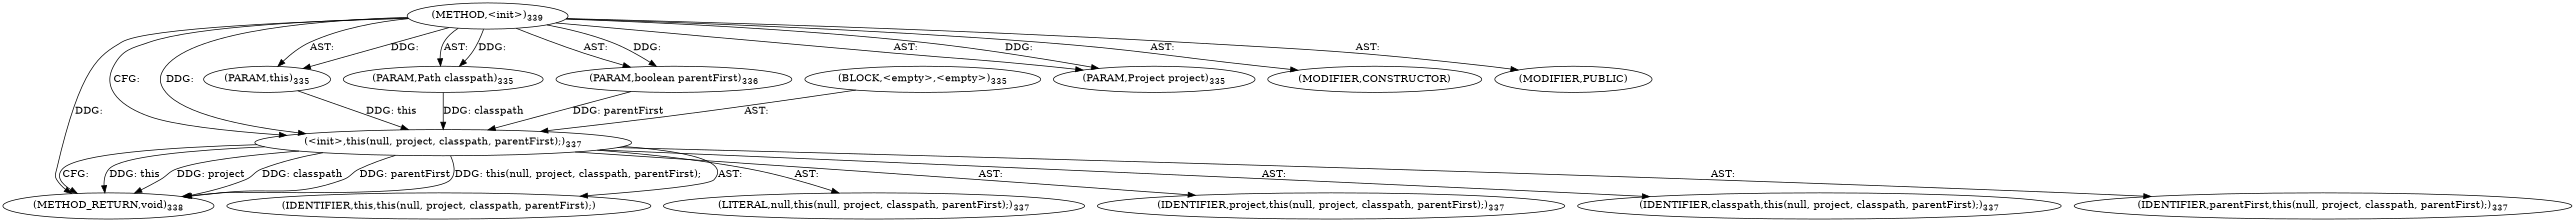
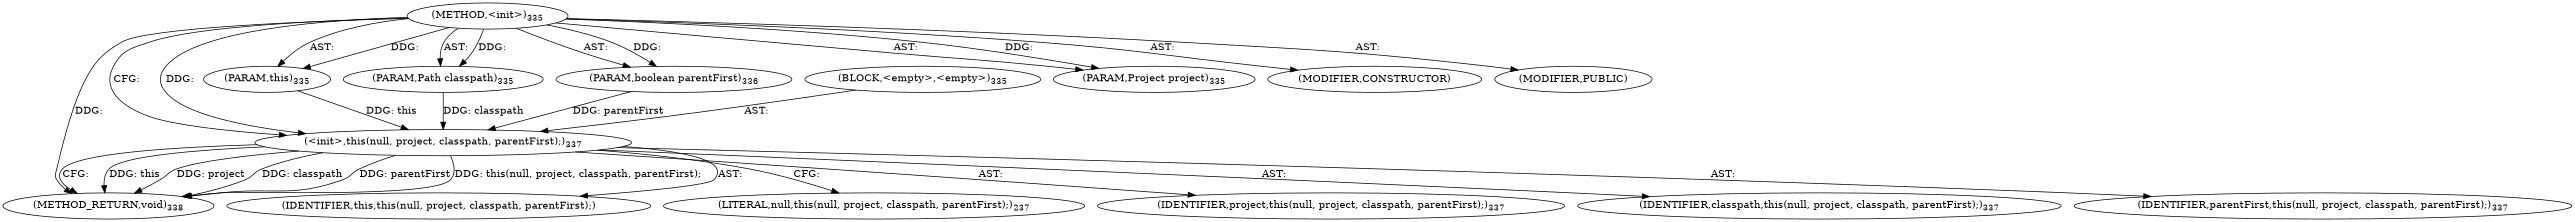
  digraph {
-   n1 [label=<(METHOD,&lt;init&gt;)<SUB>339</SUB>>]
+   n1 [label=<(METHOD,&lt;init&gt;)<SUB>335</SUB>>]
    n2 [label=<(PARAM,this)<SUB>335</SUB>>]
    n3 [label=<(PARAM,Project project)<SUB>335</SUB>>]
    n4 [label=<(PARAM,Path classpath)<SUB>335</SUB>>]
    n5 [label=<(PARAM,boolean parentFirst)<SUB>336</SUB>>]
    n6 [label=<(&lt;init&gt;,this(null, project, classpath, parentFirst);)<SUB>337</SUB>>]
    n7 [label=<(MODIFIER,CONSTRUCTOR)>]
    n8 [label=<(MODIFIER,PUBLIC)>]
    n9 [label=<(METHOD_RETURN,void)<SUB>338</SUB>>]
    n10 [label=<(BLOCK,&lt;empty&gt;,&lt;empty&gt;)<SUB>335</SUB>>]
    n11 [label=<(IDENTIFIER,this,this(null, project, classpath, parentFirst);)>]
-   n12 [label=<(LITERAL,null,this(null, project, classpath, parentFirst);)<SUB>337</SUB>>]
+   n12 [label=<(LITERAL,null,this(null, project, classpath, parentFirst);)<SUB>237</SUB>>]
    n13 [label=<(IDENTIFIER,project,this(null, project, classpath, parentFirst);)<SUB>337</SUB>>]
    n14 [label=<(IDENTIFIER,classpath,this(null, project, classpath, parentFirst);)<SUB>337</SUB>>]
    n15 [label=<(IDENTIFIER,parentFirst,this(null, project, classpath, parentFirst);)<SUB>337</SUB>>]
    n1 -> n2 [label="AST: "]
    n1 -> n2 [label="DDG: "]
    n1 -> n3 [label="AST: "]
    n1 -> n3 [label="DDG: "]
    n1 -> n4 [label="AST: "]
    n1 -> n4 [label="DDG: "]
    n1 -> n5 [label="AST: "]
    n1 -> n5 [label="DDG: "]
    n1 -> n6 [label="CFG: "]
    n1 -> n6 [label="DDG: "]
    n1 -> n7 [label="AST: "]
    n1 -> n8 [label="AST: "]
    n1 -> n9 [label="DDG: "]
    n2 -> n6 [label="DDG: this"]
    n4 -> n6 [label="DDG: classpath"]
    n5 -> n6 [label="DDG: parentFirst"]
    n6 -> n9 [label="CFG: "]
    n6 -> n9 [label="DDG: this"]
    n6 -> n9 [label="DDG: project"]
    n6 -> n9 [label="DDG: classpath"]
    n6 -> n9 [label="DDG: parentFirst"]
    n6 -> n9 [label="DDG: this(null, project, classpath, parentFirst);"]
    n6 -> n11 [label="AST: "]
-   n6 -> n12 [label="AST: "]
+   n6 -> n12 [label="CFG: "]
    n6 -> n13 [label="AST: "]
    n6 -> n14 [label="AST: "]
    n6 -> n15 [label="AST: "]
    n10 -> n6 [label="AST: "]
  }
